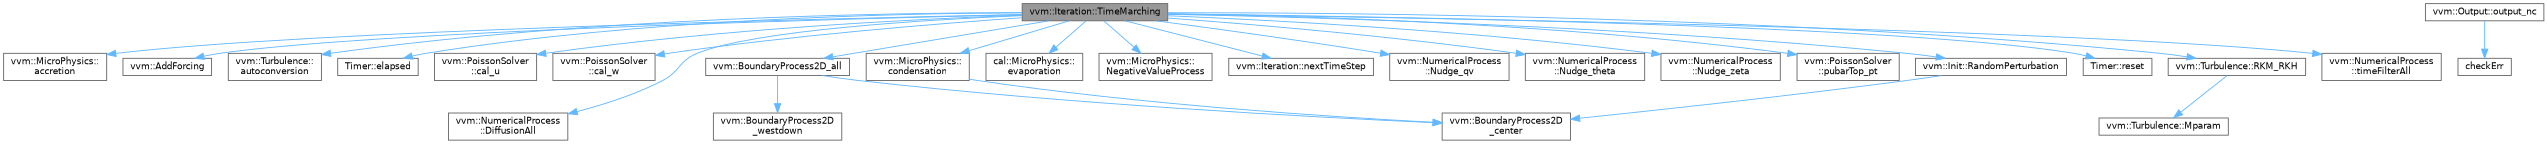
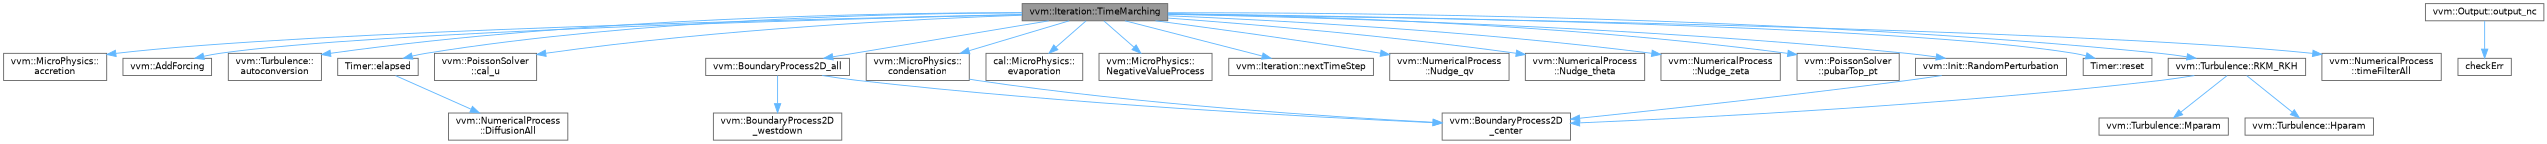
  digraph {
    rankdir=TB
    node [color=grey40 fillcolor=white fontname=Helvetica fontsize=10 shape=box style=filled]
    edge [color=steelblue1 fontname=Helvetica fontsize=10 labelfontname=Helvetica labelfontsize=10 style=solid]
    n1 [color=gray40 fillcolor=grey60 fontcolor=black height=0.2 label="vvm::Iteration::TimeMarching" width=0.4]
    n2 [height=0.2 label="vvm::MicroPhysics::\laccretion" width=0.4]
    n3 [height=0.2 label="vvm::AddForcing" width=0.4]
    n4 [height=0.2 label="vvm::Turbulence::\lautoconversion" width=0.4]
    n5 [height=0.2 label="vvm::BoundaryProcess2D_all" width=0.4]
    n6 [height=0.2 label="vvm::PoissonSolver\l::cal_u" width=0.4]
-   n7 [height=0.2 label="vvm::PoissonSolver\l::cal_w" width=0.4]
    n8 [height=0.2 label="vvm::MicroPhysics::\lcondensation" width=0.4]
    n9 [height=0.2 label="vvm::NumericalProcess\l::DiffusionAll" width=0.4]
    n10 [height=0.2 label="Timer::elapsed" width=0.4]
    n11 [height=0.2 label="cal::MicroPhysics::\levaporation" width=0.4]
    n12 [height=0.2 label="vvm::MicroPhysics::\lNegativeValueProcess" width=0.4]
    n13 [height=0.2 label="vvm::Iteration::nextTimeStep" width=0.4]
    n14 [height=0.2 label="vvm::NumericalProcess\l::Nudge_qv" width=0.4]
    n15 [height=0.2 label="vvm::NumericalProcess\l::Nudge_theta" width=0.4]
    n16 [height=0.2 label="vvm::NumericalProcess\l::Nudge_zeta" width=0.4]
    n17 [height=0.2 label="vvm::PoissonSolver\l::pubarTop_pt" width=0.4]
    n18 [height=0.2 label="vvm::Init::RandomPerturbation" width=0.4]
    n19 [height=0.2 label="Timer::reset" width=0.4]
    n20 [height=0.2 label="vvm::Turbulence::RKM_RKH" width=0.4]
    n21 [height=0.2 label="vvm::NumericalProcess\l::timeFilterAll" width=0.4]
    n22 [height=0.2 label="vvm::BoundaryProcess2D\l_center" width=0.4]
    n23 [height=0.2 label="vvm::BoundaryProcess2D\l_westdown" width=0.4]
    n24 [height=0.2 label="vvm::Output::output_nc" width=0.4]
    n25 [height=0.2 label=checkErr width=0.4]
+   n26 [height=0.2 label="vvm::Turbulence::Hparam" width=0.4]
    n27 [height=0.2 label="vvm::Turbulence::Mparam" width=0.4]
    n1 -> n2
    n1 -> n3
    n1 -> n4
    n1 -> n5
    n1 -> n6
-   n1 -> n7
    n1 -> n8
-   n1 -> n9
+   n10 -> n9
    n1 -> n10
    n1 -> n11
    n1 -> n12
    n1 -> n13
    n1 -> n14
    n1 -> n15
    n1 -> n16
    n1 -> n17
    n1 -> n18
    n1 -> n19
    n1 -> n20
    n1 -> n21
    n5 -> n22
    n5 -> n23
    n8 -> n22
    n18 -> n22
+   n20 -> n22
+   n20 -> n26
    n20 -> n27
    n24 -> n25
  }
